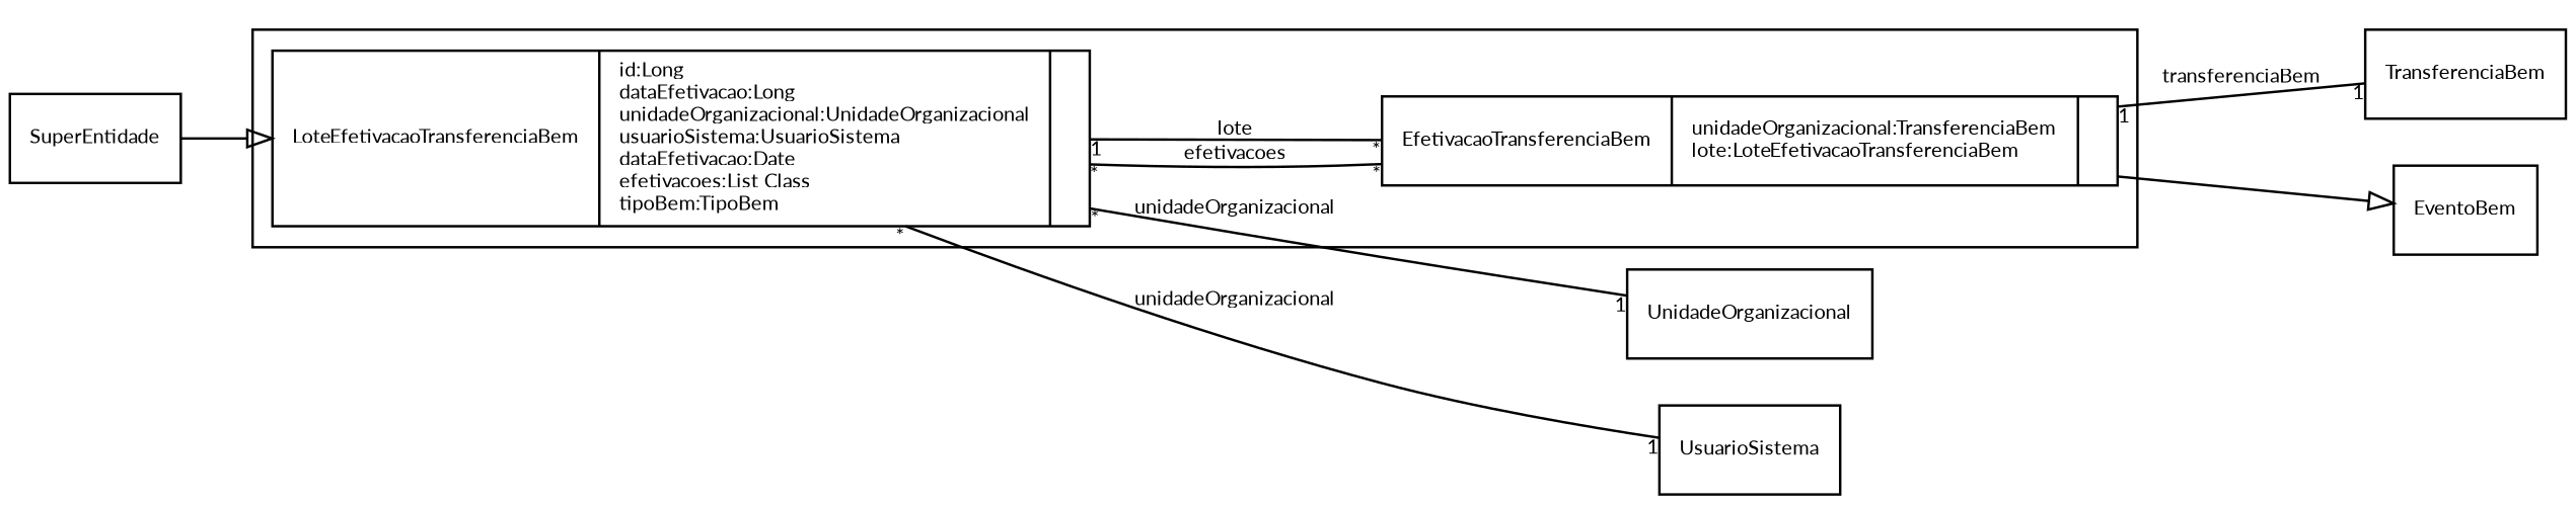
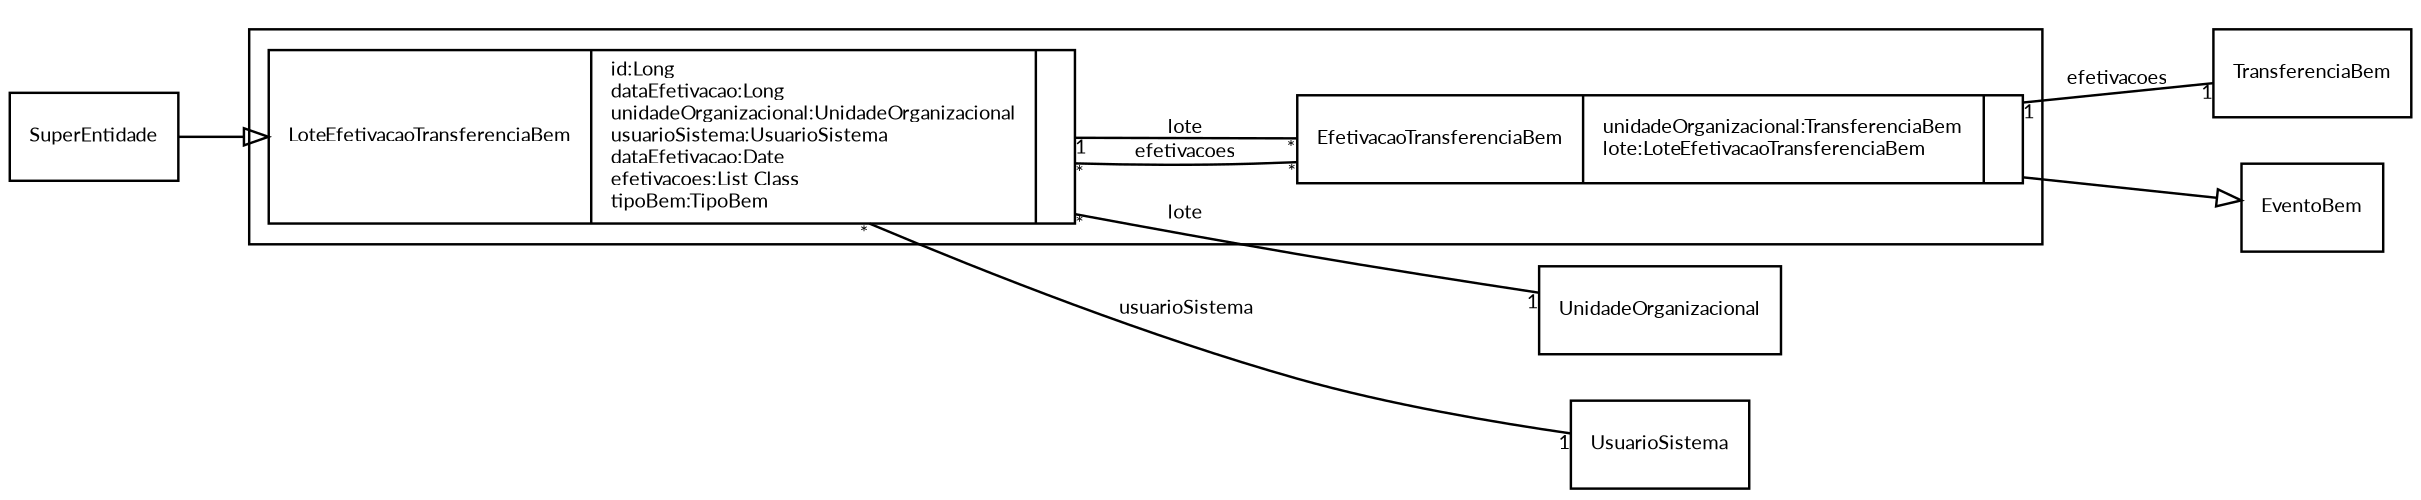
  digraph {
    fontname=Lato
    fontsize=8
    rankdir=LR
    node [fontname=Lato fontsize=8 shape=record]
    edge [arrowhead=none fontname=Lato fontsize=8 headlabel=1 taillabel="*"]
    n1 [label="{LoteEfetivacaoTransferenciaBem|id:Long\ldataEfetivacao:Long\lunidadeOrganizacional:UnidadeOrganizacional\lusuarioSistema:UsuarioSistema\ldataEfetivacao:Date\lefetivacoes:List Class\ltipoBem:TipoBem\l|\l}"]
    n2 [label="{EfetivacaoTransferenciaBem|unidadeOrganizacional:TransferenciaBem\llote:LoteEfetivacaoTransferenciaBem\l|\l}"]
    UnidadeOrganizacional
    UsuarioSistema
    TransferenciaBem
    EventoBem
    SuperEntidade
    subgraph cluster_1 {
      n1
      n2
    }
    n1 -> n2 [headlabel="*" label=efetivacoes]
-   n1 -> UnidadeOrganizacional [label=unidadeOrganizacional]
-   n1 -> UsuarioSistema [label=unidadeOrganizacional]
+   n1 -> UnidadeOrganizacional [label=lote]
+   n1 -> UsuarioSistema [label=usuarioSistema]
    n2 -> n1 [label=lote]
-   n2 -> TransferenciaBem [label=transferenciaBem taillabel=1]
+   n2 -> TransferenciaBem [label=efetivacoes taillabel=1]
    n2 -> EventoBem [arrowhead=empty headlabel="" taillabel=""]
    SuperEntidade -> n1 [arrowhead=empty headlabel="" taillabel=""]
  }
